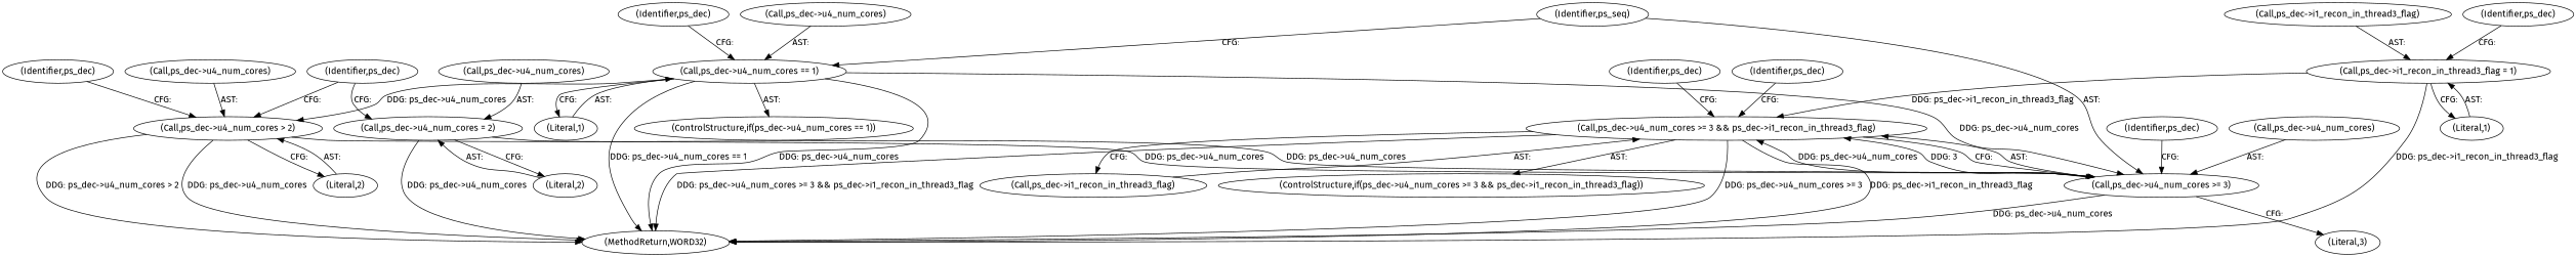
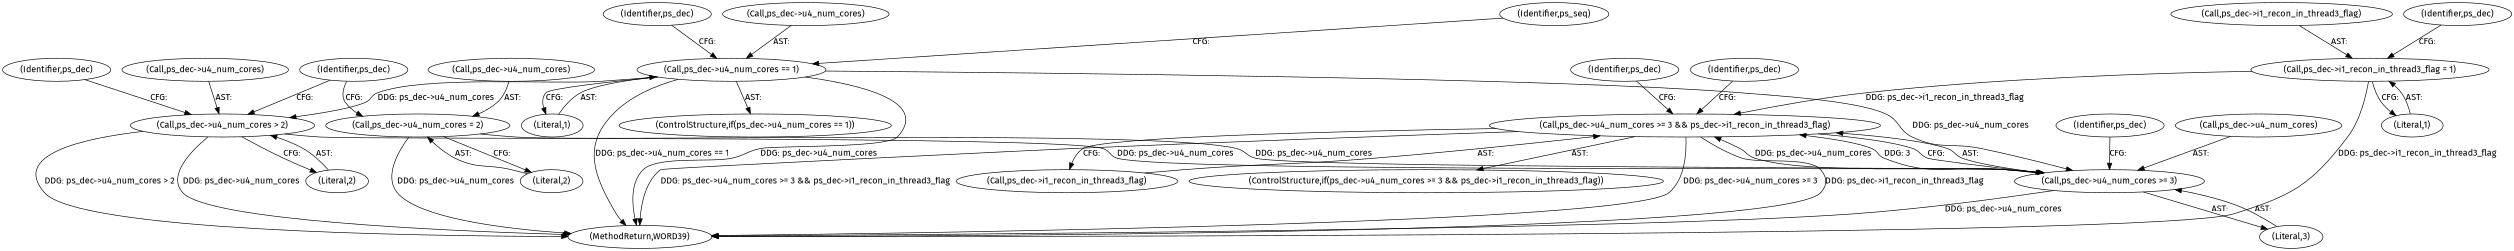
  digraph {
    fontname="Fira Sans"
    node [fontname="Fira Sans"]
    edge [fontname="Fira Sans"]
    n1 [label="(Call,ps_dec->u4_num_cores >= 3 && ps_dec->i1_recon_in_thread3_flag)"]
    n2 [label="(Call,ps_dec->u4_num_cores >= 3)"]
-   n3 [label="(MethodReturn,WORD32)"]
+   n3 [label="(MethodReturn,WORD39)"]
    n4 [label="(Call,ps_dec->i1_recon_in_thread3_flag)"]
    n5 [label="(ControlStructure,if(ps_dec->u4_num_cores >= 3 && ps_dec->i1_recon_in_thread3_flag))"]
    n6 [label="(Literal,3)"]
    n7 [label="(Call,ps_dec->u4_num_cores > 2)"]
    n8 [label="(Literal,2)"]
    n9 [label="(Call,ps_dec->u4_num_cores == 1)"]
    n10 [label="(ControlStructure,if(ps_dec->u4_num_cores == 1))"]
    n11 [label="(Literal,1)"]
    n12 [label="(Call,ps_dec->u4_num_cores = 2)"]
    n13 [label="(Literal,2)"]
    n14 [label="(Call,ps_dec->i1_recon_in_thread3_flag = 1)"]
    n15 [label="(Literal,1)"]
    n16 [label="(Identifier,ps_dec)"]
    n17 [label="(Identifier,ps_dec)"]
    n18 [label="(Call,ps_dec->u4_num_cores)"]
    n19 [label="(Identifier,ps_seq)"]
    n20 [label="(Call,ps_dec->i1_recon_in_thread3_flag)"]
    n21 [label="(Call,ps_dec->u4_num_cores)"]
    n22 [label="(Call,ps_dec->u4_num_cores)"]
    n23 [label="(Identifier,ps_dec)"]
    n24 [label="(Identifier,ps_dec)"]
    n25 [label="(Identifier,ps_dec)"]
    n26 [label="(Identifier,ps_dec)"]
    n27 [label="(Call,ps_dec->u4_num_cores)"]
    n28 [label="(Identifier,ps_dec)"]
    n1 -> n2 [label="CFG: "]
    n1 -> n3 [label="DDG: ps_dec->u4_num_cores >= 3"]
    n1 -> n3 [label="DDG: ps_dec->i1_recon_in_thread3_flag"]
    n1 -> n3 [label="DDG: ps_dec->u4_num_cores >= 3 && ps_dec->i1_recon_in_thread3_flag"]
    n1 -> n4 [label="CFG: "]
    n1 -> n5 [label="AST: "]
    n2 -> n1 [label="AST: "]
    n2 -> n1 [label="DDG: ps_dec->u4_num_cores"]
    n2 -> n1 [label="DDG: 3"]
    n2 -> n3 [label="DDG: ps_dec->u4_num_cores"]
-   n2 -> n6 [label="CFG: "]
+   n2 -> n6 [label="AST: "]
    n4 -> n1 [label="AST: "]
-   n19 -> n2 [label="AST: "]
+   n6 -> n2 [label="AST: "]
    n7 -> n2 [label="DDG: ps_dec->u4_num_cores"]
    n7 -> n3 [label="DDG: ps_dec->u4_num_cores"]
    n7 -> n3 [label="DDG: ps_dec->u4_num_cores > 2"]
    n7 -> n8 [label="CFG: "]
    n8 -> n7 [label="AST: "]
    n9 -> n2 [label="DDG: ps_dec->u4_num_cores"]
    n9 -> n3 [label="DDG: ps_dec->u4_num_cores == 1"]
    n9 -> n3 [label="DDG: ps_dec->u4_num_cores"]
    n9 -> n7 [label="DDG: ps_dec->u4_num_cores"]
    n9 -> n10 [label="AST: "]
    n9 -> n11 [label="CFG: "]
    n11 -> n9 [label="AST: "]
    n12 -> n2 [label="DDG: ps_dec->u4_num_cores"]
    n12 -> n3 [label="DDG: ps_dec->u4_num_cores"]
    n12 -> n13 [label="CFG: "]
    n13 -> n12 [label="AST: "]
    n14 -> n1 [label="DDG: ps_dec->i1_recon_in_thread3_flag"]
    n14 -> n3 [label="DDG: ps_dec->i1_recon_in_thread3_flag"]
    n14 -> n15 [label="CFG: "]
    n15 -> n14 [label="AST: "]
    n16 -> n7 [label="CFG: "]
    n17 -> n14 [label="CFG: "]
    n18 -> n12 [label="AST: "]
    n19 -> n9 [label="CFG: "]
    n20 -> n14 [label="AST: "]
    n21 -> n7 [label="AST: "]
    n22 -> n9 [label="AST: "]
    n23 -> n1 [label="CFG: "]
    n24 -> n2 [label="CFG: "]
    n25 -> n1 [label="CFG: "]
    n26 -> n7 [label="CFG: "]
    n26 -> n12 [label="CFG: "]
    n27 -> n2 [label="AST: "]
    n28 -> n9 [label="CFG: "]
  }
